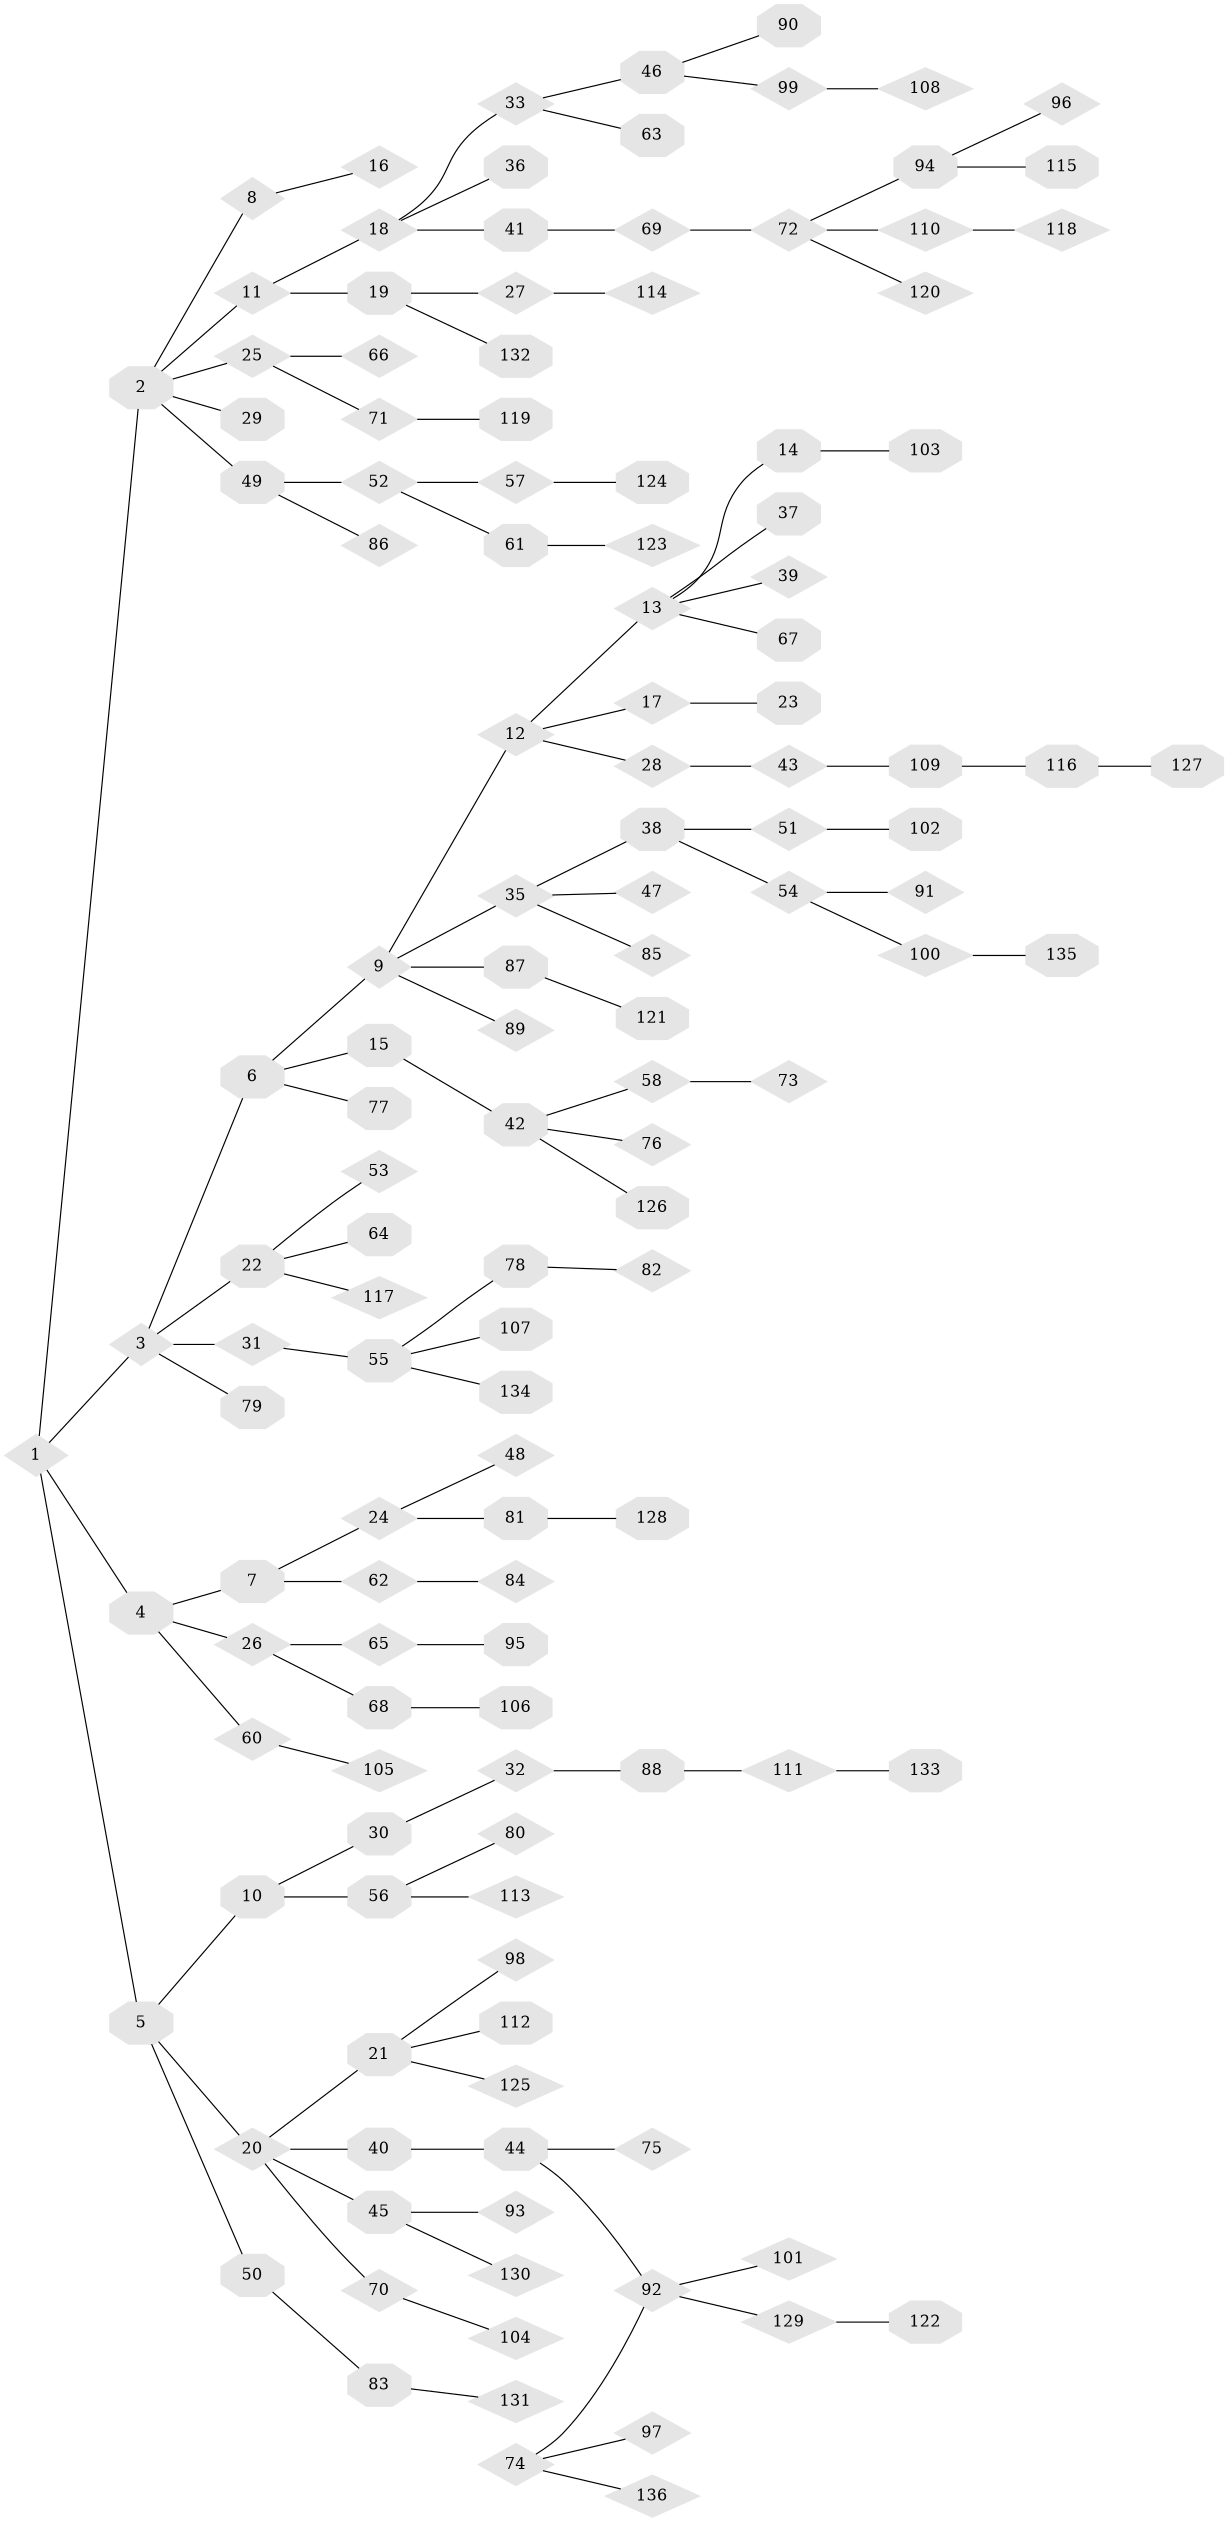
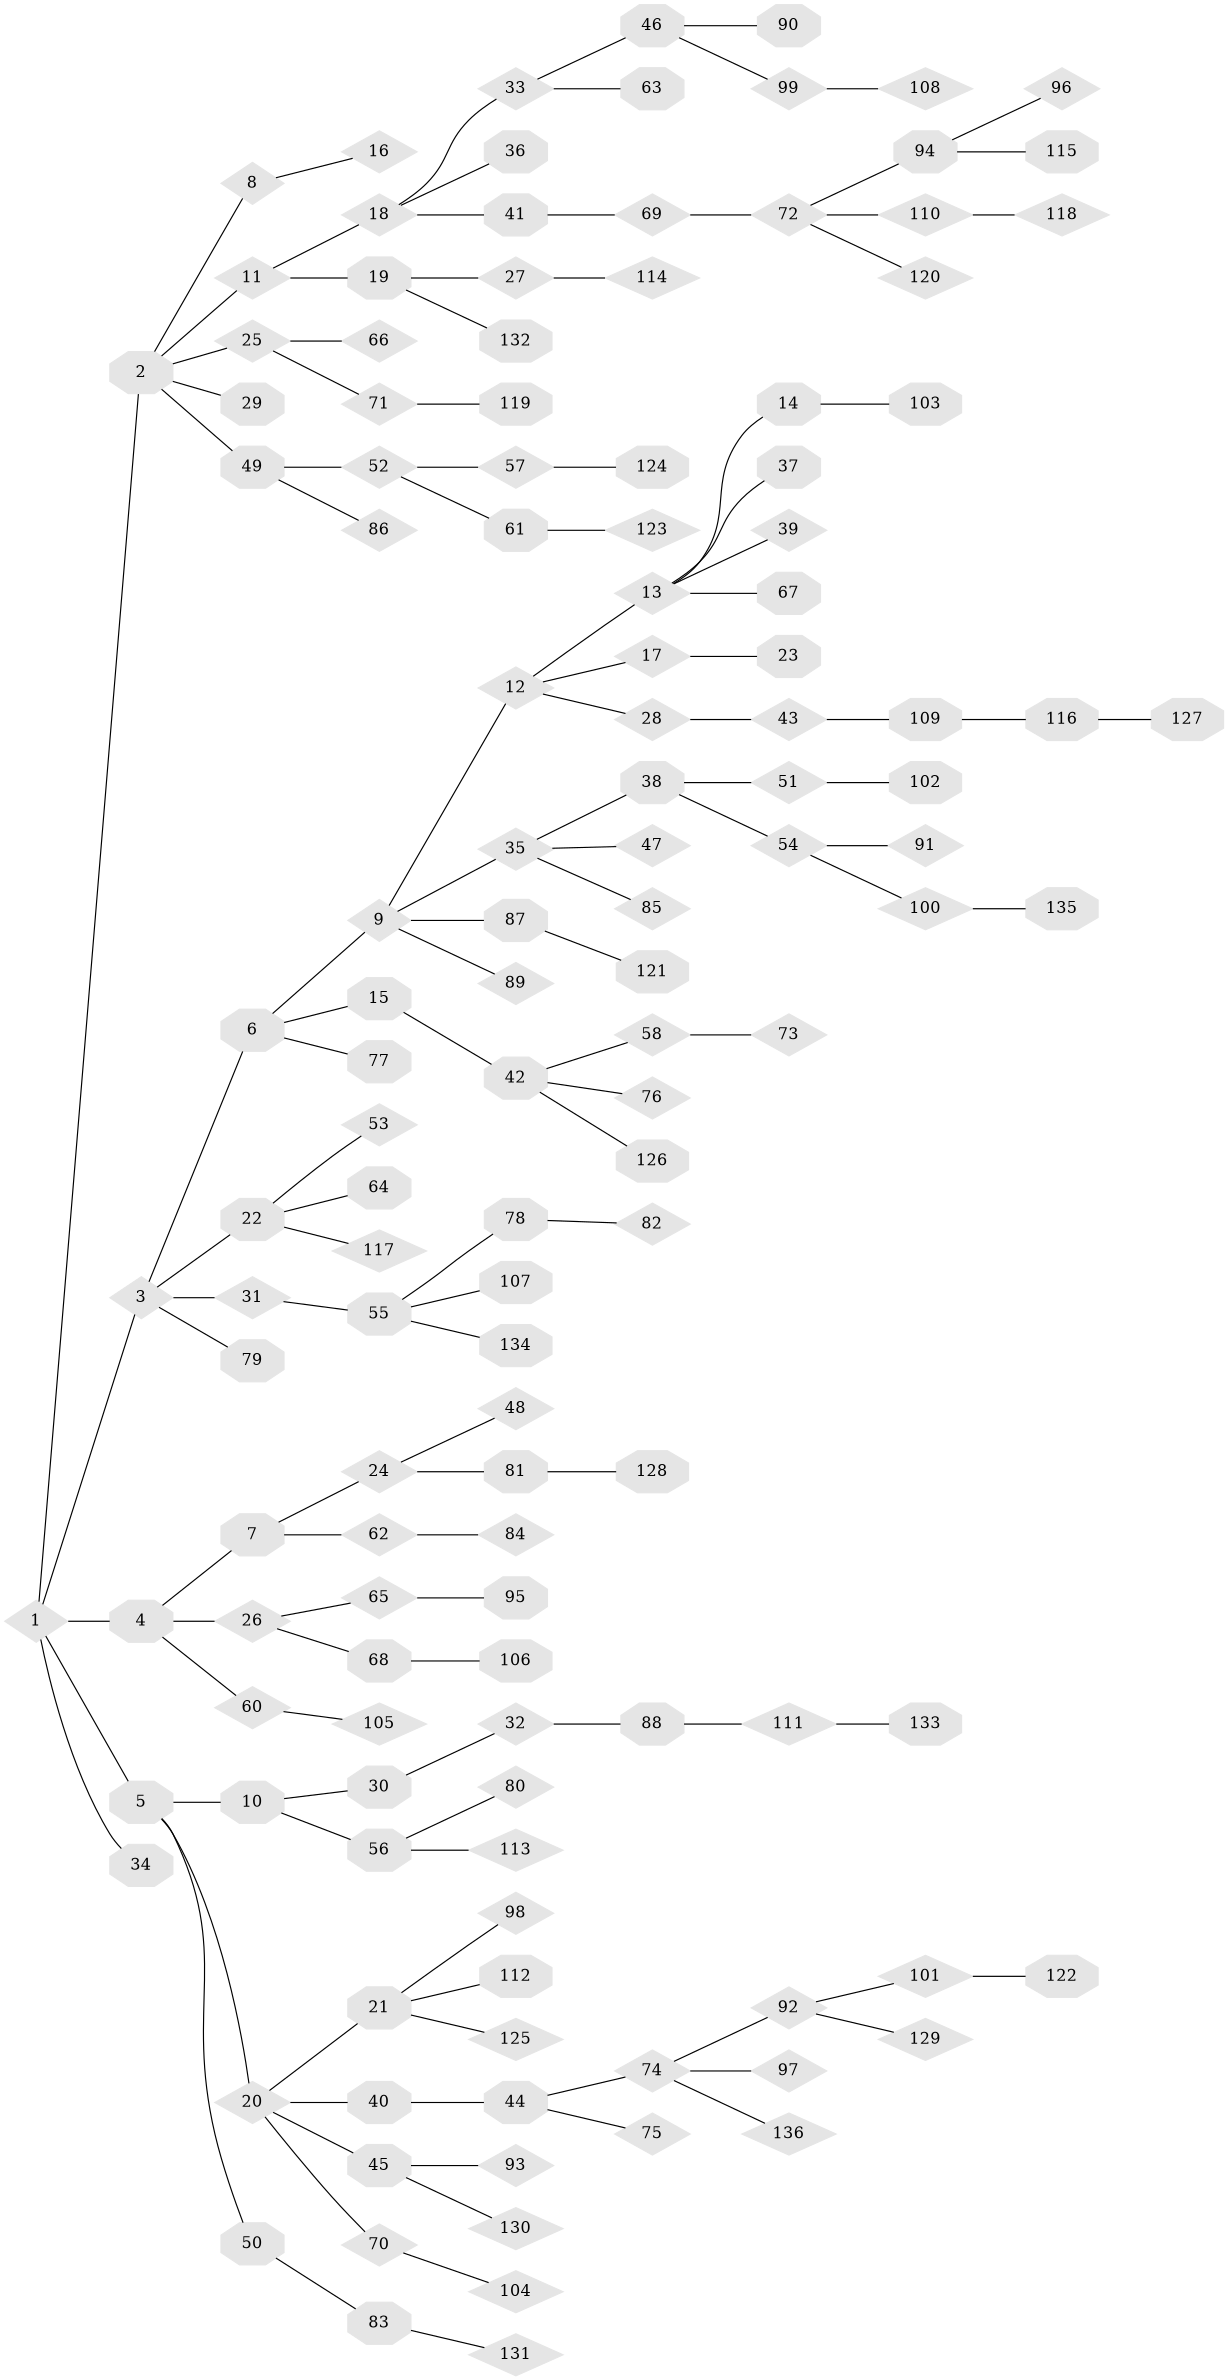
  graph {
    rankdir=LR
    node [color=gray90 shape=diamond style=filled]
    2 [shape=octagon]
    1
    3
    4 [shape=octagon]
    5 [shape=octagon]
+   34 [shape=octagon]
    8
    11
    25
    29 [shape=octagon]
    49 [shape=octagon]
    6 [shape=octagon]
    22 [shape=octagon]
    31
    79 [shape=octagon]
    7 [shape=octagon]
    26
    60
    10 [shape=octagon]
    20
    50 [shape=octagon]
    16
    18
    19 [shape=octagon]
    66
    71
    52
    86
    9
    15 [shape=octagon]
    77 [shape=octagon]
    53
    64 [shape=octagon]
    117
    55 [shape=octagon]
    24
    62
    65
    68 [shape=octagon]
    105
    30 [shape=octagon]
    56 [shape=octagon]
    21 [shape=octagon]
    40 [shape=octagon]
    45 [shape=octagon]
    70
    83 [shape=octagon]
    12
    35
    87 [shape=octagon]
    89
    42 [shape=octagon]
    48
    81 [shape=octagon]
    84
    13
    17
    28
    38 [shape=octagon]
    47
    85
    121 [shape=octagon]
    32
    80
    113
    33
    36 [shape=octagon]
    41 [shape=octagon]
    27
    132 [shape=octagon]
    14 [shape=octagon]
    37 [shape=octagon]
    39
    67 [shape=octagon]
    23 [shape=octagon]
    43
    103 [shape=octagon]
    58
    76
    126 [shape=octagon]
    46 [shape=octagon]
    63 [shape=octagon]
    69
    114
    98
    112 [shape=octagon]
    125
    44 [shape=octagon]
    93
    130
    104
    128 [shape=octagon]
    119 [shape=octagon]
    95 [shape=octagon]
    106 [shape=octagon]
    109 [shape=octagon]
    88 [shape=octagon]
    78 [shape=octagon]
    107 [shape=octagon]
    134 [shape=octagon]
    111
    90 [shape=octagon]
    99
    51
    54
    102 [shape=octagon]
    91
    100
    74
    75
    72
    73
    116 [shape=octagon]
    92
    97
    136
    108
    57
    61 [shape=octagon]
    131
    124 [shape=octagon]
    123
    135 [shape=octagon]
    82
    94 [shape=octagon]
    110
    120
    96
    115 [shape=octagon]
    118
    101
    129
    133 [shape=octagon]
    122 [shape=octagon]
    127 [shape=octagon]
    2 -- 8
    2 -- 11
    2 -- 25
    2 -- 29
    2 -- 49
    1 -- 2
    1 -- 3
    1 -- 4
    1 -- 5
+   1 -- 34
    3 -- 6
    3 -- 22
    3 -- 31
    3 -- 79
    4 -- 7
    4 -- 26
    4 -- 60
    5 -- 10
    5 -- 20
    5 -- 50
    8 -- 16
    11 -- 18
    11 -- 19
    25 -- 66
    25 -- 71
    49 -- 52
    49 -- 86
    6 -- 9
    6 -- 15
    6 -- 77
    22 -- 53
    22 -- 64
    22 -- 117
    31 -- 55
    7 -- 24
    7 -- 62
    26 -- 65
    26 -- 68
    60 -- 105
    10 -- 30
    10 -- 56
    20 -- 21
    20 -- 40
    20 -- 45
    20 -- 70
    50 -- 83
    18 -- 33
    18 -- 36
    18 -- 41
    19 -- 27
    19 -- 132
    71 -- 119
    52 -- 57
    52 -- 61
    9 -- 12
    9 -- 35
    9 -- 87
    9 -- 89
    15 -- 42
    55 -- 78
    55 -- 107
    55 -- 134
    24 -- 48
    24 -- 81
    62 -- 84
    65 -- 95
    68 -- 106
    30 -- 32
    56 -- 80
    56 -- 113
    21 -- 98
    21 -- 112
    21 -- 125
    40 -- 44
    45 -- 93
    45 -- 130
    70 -- 104
    83 -- 131
    12 -- 13
    12 -- 17
    12 -- 28
    35 -- 38
    35 -- 47
    35 -- 85
    87 -- 121
    42 -- 58
    42 -- 76
    42 -- 126
    81 -- 128
    13 -- 14
    13 -- 37
    13 -- 39
    13 -- 67
    17 -- 23
    28 -- 43
    38 -- 51
    38 -- 54
    32 -- 88
    33 -- 46
    33 -- 63
    41 -- 69
    27 -- 114
    14 -- 103
    43 -- 109
    58 -- 73
    46 -- 90
    46 -- 99
    69 -- 72
-   44 -- 92
+   44 -- 74
    44 -- 75
    109 -- 116
    88 -- 111
    78 -- 82
    111 -- 133
    99 -- 108
    51 -- 102
    54 -- 91
    54 -- 100
    100 -- 135
    74 -- 92
    74 -- 97
    74 -- 136
    72 -- 94
    72 -- 110
    72 -- 120
    116 -- 127
    92 -- 101
    92 -- 129
    57 -- 124
    61 -- 123
    94 -- 96
    94 -- 115
    110 -- 118
-   129 -- 122
+   101 -- 122
  }
